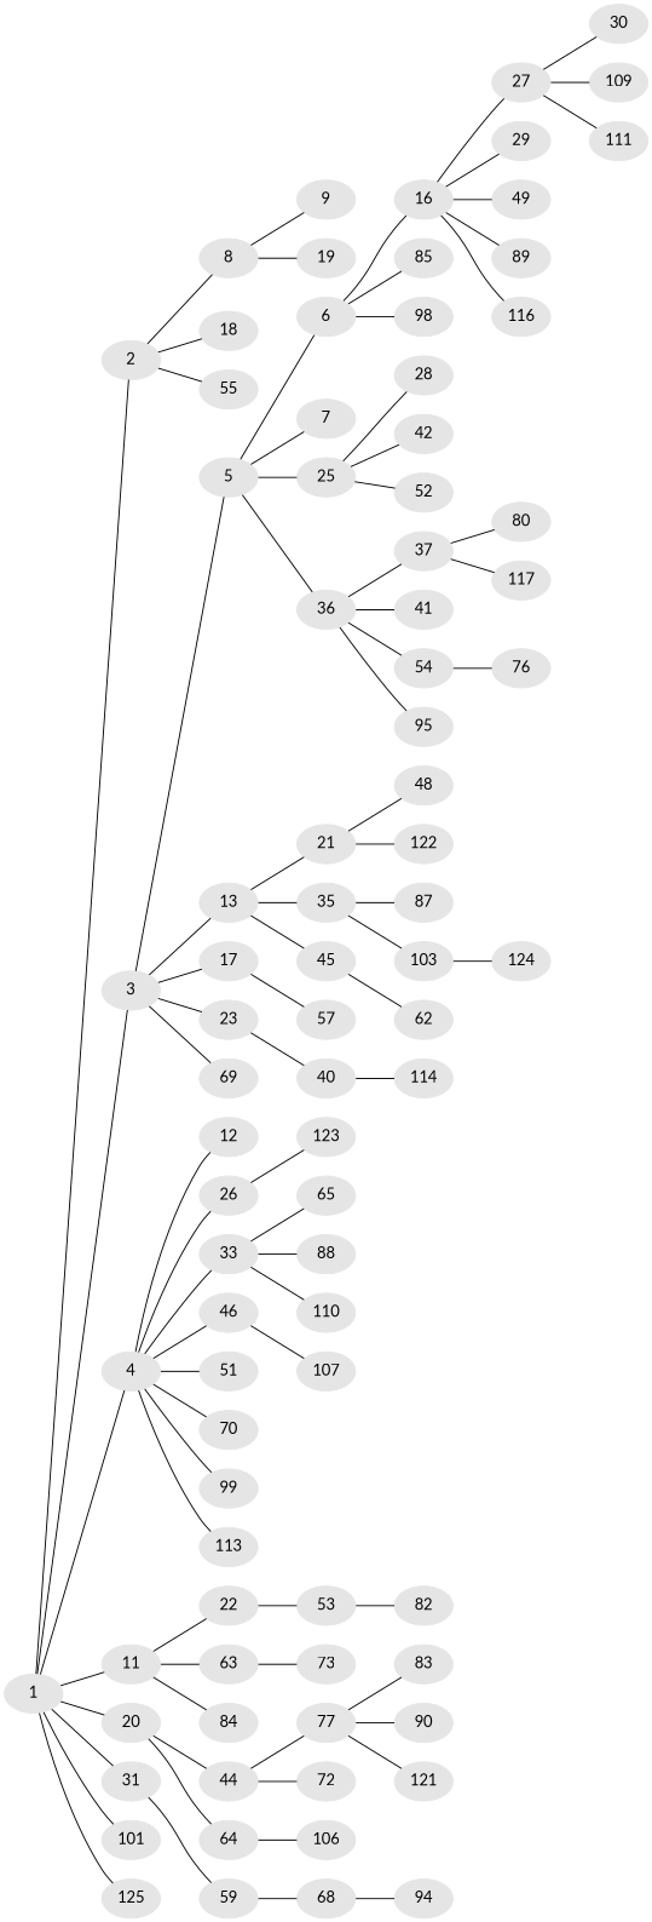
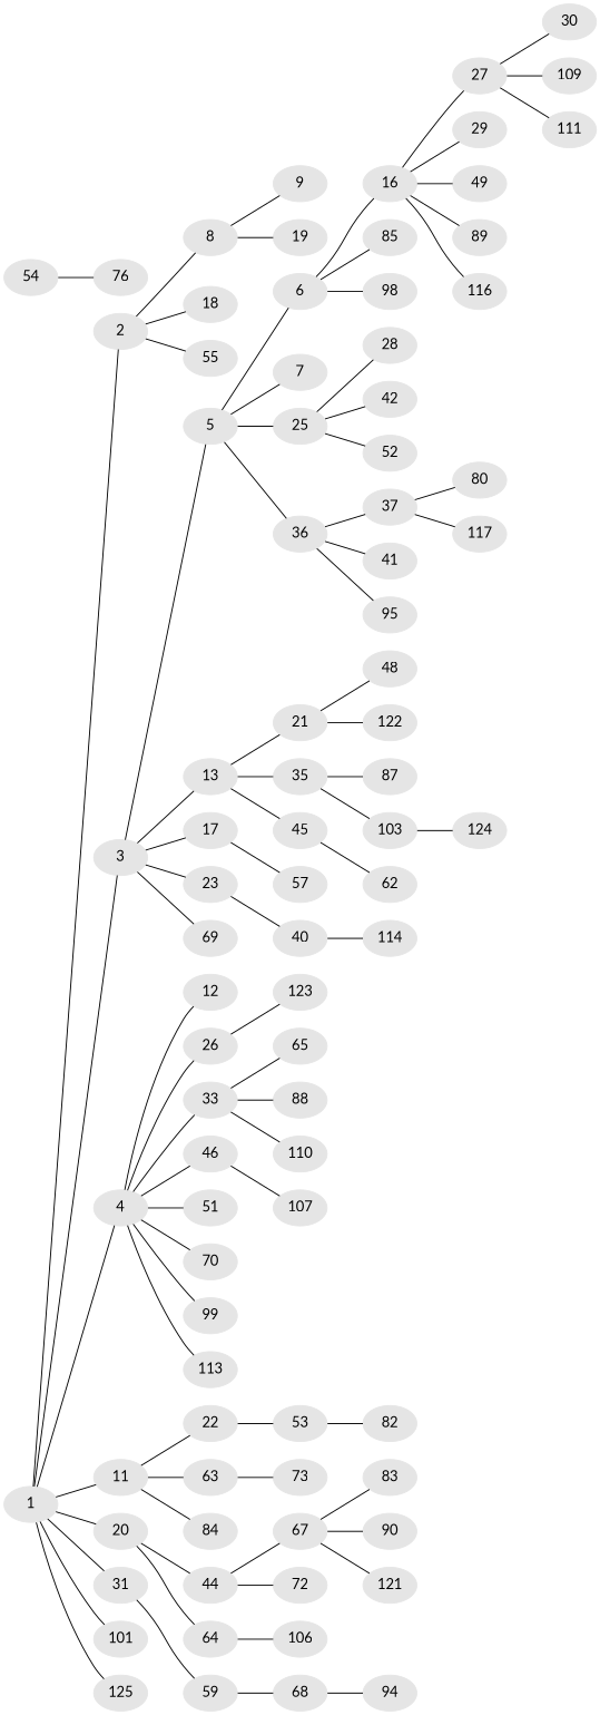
  graph {
    fontname=Lato
    rankdir=LR
    node [color=gray90 fontname=Lato style=filled]
    edge [fontname=Lato]
    1 [super="+92"]
    2 [super="+108"]
    3 [super="+14"]
    4 [super="+15"]
    11 [super="+78"]
    20
    31
    101
    125
    8 [super="+96"]
    18
    55 [super="+102"]
    5 [super="+60"]
    13 [super="+32"]
    17
    23 [super="+120"]
    69
    12 [super="+34"]
    26 [super="+104"]
    33 [super="+58"]
    46 [super="+74"]
    51
    n23 [label=70]
    99
    113
    22 [super="+127"]
    63 [super="+71"]
    84
    44 [super="+77"]
    64
    59 [super="+86"]
    9 [super="+70"]
    19
    6 [super="+50"]
    7 [super="+10"]
    25 [super="+38"]
    36 [super="+43"]
    21 [super="+56"]
    35 [super="+39"]
    45 [super="+47"]
    57
    40
    123
    65
    88
    110
    107 [super="+115"]
    16 [super="+24"]
    85 [super="+93"]
    98
    28
    42
    52
    37 [super="+61"]
    41
    54
    95 [super="+105"]
    27 [super="+91"]
    29
    49
    89
    116
    53 [super="+66"]
    73
    48
    122
    87 [super="+112"]
    103
    62
    30 [super="+97"]
    109
    111
-   67 [super="+81" label=77]
+   67 [super="+81"]
    72
    106
    82 [super="+100"]
    114 [super="+118"]
    68 [super="+79"]
    124
    80 [super="+119"]
    117
    76
    83
    90
    121
    94 [super="+126"]
    1 -- 2
    1 -- 3
    1 -- 4
    1 -- 11
    1 -- 20
    1 -- 31
    1 -- 101
    1 -- 125
    2 -- 8
    2 -- 18
    2 -- 55
    3 -- 5
    3 -- 13
    3 -- 17
    3 -- 23
    3 -- 69
    4 -- 12
    4 -- 26
    4 -- 33
    4 -- 46
    4 -- 51
    4 -- n23
    4 -- 99
    4 -- 113
    11 -- 22
    11 -- 63
    11 -- 84
    20 -- 44
    20 -- 64
    31 -- 59
    8 -- 9
    8 -- 19
    5 -- 6
    5 -- 7
    5 -- 25
    5 -- 36
    13 -- 21
    13 -- 35
    13 -- 45
    17 -- 57
    23 -- 40
    26 -- 123
    33 -- 65
    33 -- 88
    33 -- 110
    46 -- 107
    22 -- 53
    63 -- 73
    44 -- 67
    44 -- 72
    64 -- 106
    59 -- 68
    6 -- 16
    6 -- 85
    6 -- 98
    25 -- 28
    25 -- 42
    25 -- 52
    36 -- 37
    36 -- 41
-   36 -- 54
    36 -- 95
    21 -- 48
    21 -- 122
    35 -- 87
    35 -- 103
    45 -- 62
    40 -- 114
    16 -- 27
    16 -- 29
    16 -- 49
    16 -- 89
    16 -- 116
    37 -- 80
    37 -- 117
    54 -- 76
    27 -- 30
    27 -- 109
    27 -- 111
    53 -- 82
    103 -- 124
    67 -- 83
    67 -- 90
    67 -- 121
    68 -- 94
  }
